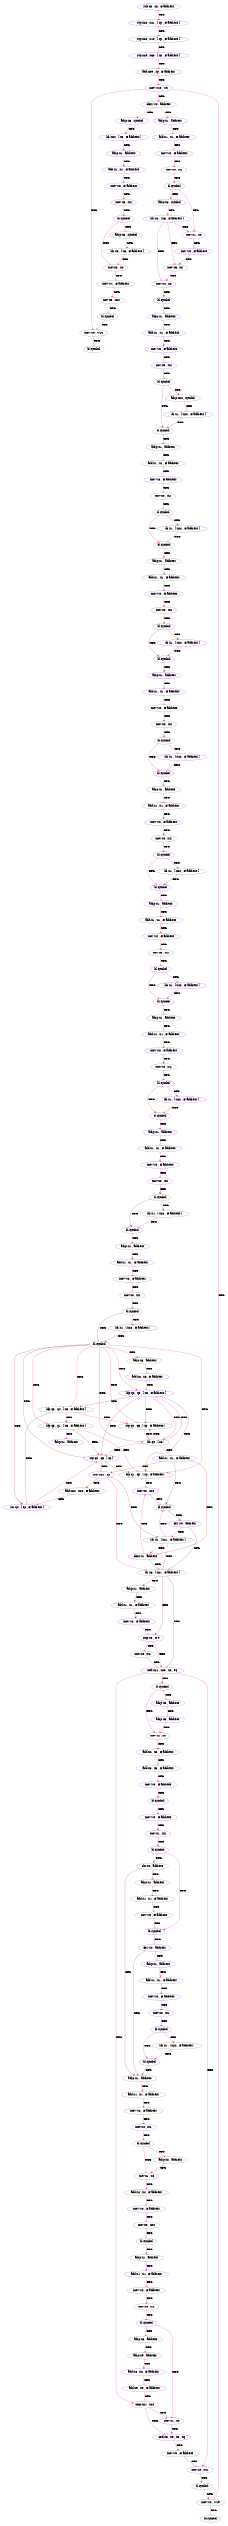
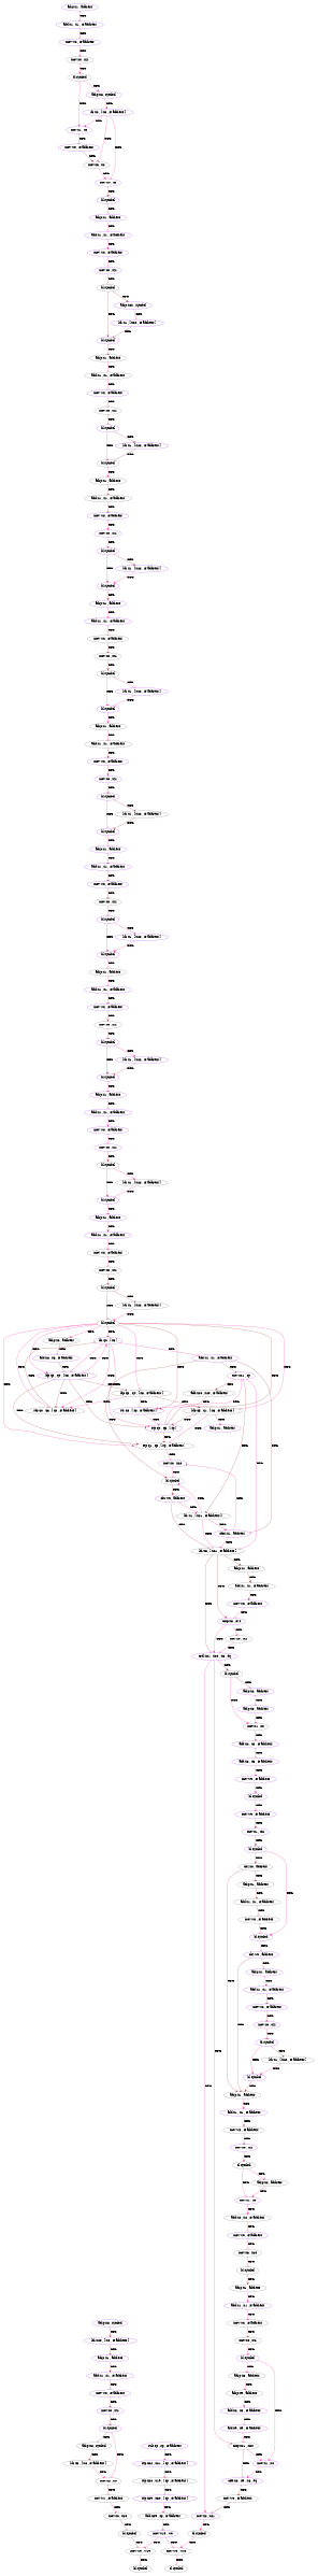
  digraph {
    node [color=purple]
    edge [arrowhead=tee color=deeppink]
    n1 [label="sub sp , sp , # address"]
    n2 [label="stp x22 , x21 , [ sp , # address ]"]
    n3 [color=gray40 label="stp x20 , x19 , [ sp , # address ]"]
    n4 [label="stp x29 , x30 , [ sp , # address ]"]
    n5 [color=gray40 label="add x29 , sp , # address"]
    n6 [label="mov w19 , w0"]
-   n7 [label="cbnz w0 , address"]
    n8 [color=gray40 label="mov w0 , w19"]
    n9 [color=gray40 label="mov w0 , w19"]
    n10 [label="adrp x8 , symbol"]
    n11 [label="adrp x1 , address"]
    n12 [color=gray40 label="bl symbol"]
    n13 [color=gray40 label="bl symbol"]
    n14 [label="ldr x20 , [ x8 , # address ]"]
    n15 [label="add x1 , x1 , # address"]
    n16 [label="adrp x1 , address"]
    n17 [label="mov w2 , # address"]
    n18 [label="add x1 , x1 , # address"]
    n19 [label="mov w2 , # address"]
    n20 [label="mov x0 , xzr"]
    n21 [label="bl symbol"]
    n22 [color=gray40 label="adrp x8 , symbol"]
    n23 [color=gray40 label="mov x2 , x0"]
    n24 [color=gray40 label="ldr x3 , [ x8 , # address ]"]
    n25 [color=gray40 label="mov w1 , # address"]
    n26 [color=gray40 label="mov x0 , x20"]
    n27 [color=gray40 label="bl symbol"]
    n28 [color=gray40 label="mov x0 , xzr"]
    n29 [color=gray40 label="bl symbol"]
    n30 [label="adrp x8 , symbol"]
    n31 [label="mov x1 , x0"]
    n32 [label="ldr x2 , [ x8 , # address ]"]
    n33 [label="mov w0 , # address"]
    n34 [color=gray40 label="mov x3 , x2"]
    n35 [label="mov x4 , x2"]
    n36 [label="bl symbol"]
    n37 [label="adrp x1 , address"]
    n38 [label="add x1 , x1 , # address"]
    n39 [label="mov w2 , # address"]
    n40 [label="mov x0 , xzr"]
    n41 [color=gray40 label="bl symbol"]
    n42 [label="adrp x22 , symbol"]
    n43 [label="bl symbol"]
    n44 [label="ldr x1 , [ x22 , # address ]"]
    n45 [color=gray40 label="adrp x1 , address"]
    n46 [color=gray40 label="add x1 , x1 , # address"]
    n47 [label="mov w2 , # address"]
    n48 [color=gray40 label="mov x0 , xzr"]
    n49 [label="bl symbol"]
    n50 [label="ldr x1 , [ x22 , # address ]"]
    n51 [color=gray40 label="bl symbol"]
    n52 [color=gray40 label="adrp x1 , address"]
    n53 [color=gray40 label="add x1 , x1 , # address"]
    n54 [label="mov w2 , # address"]
    n55 [label="mov x0 , xzr"]
    n56 [label="bl symbol"]
    n57 [label="ldr x1 , [ x22 , # address ]"]
    n58 [label="bl symbol"]
    n59 [label="adrp x1 , address"]
    n60 [label="add x1 , x1 , # address"]
    n61 [color=gray40 label="mov w2 , # address"]
    n62 [color=gray40 label="mov x0 , xzr"]
    n63 [color=gray40 label="bl symbol"]
    n64 [label="ldr x1 , [ x22 , # address ]"]
    n65 [label="bl symbol"]
    n66 [color=gray40 label="adrp x1 , address"]
    n67 [color=gray40 label="add x1 , x1 , # address"]
    n68 [label="mov w2 , # address"]
    n69 [label="mov x0 , xzr"]
    n70 [label="bl symbol"]
    n71 [color=gray40 label="ldr x1 , [ x22 , # address ]"]
    n72 [label="bl symbol"]
    n73 [label="adrp x1 , address"]
    n74 [label="add x1 , x1 , # address"]
    n75 [label="mov w2 , # address"]
    n76 [color=gray40 label="mov x0 , xzr"]
    n77 [label="bl symbol"]
    n78 [label="ldr x1 , [ x22 , # address ]"]
    n79 [label="bl symbol"]
    n80 [color=gray40 label="adrp x1 , address"]
    n81 [label="add x1 , x1 , # address"]
    n82 [label="mov w2 , # address"]
    n83 [color=gray40 label="mov x0 , xzr"]
    n84 [label="bl symbol"]
    n85 [label="ldr x1 , [ x22 , # address ]"]
    n86 [label="bl symbol"]
    n87 [label="adrp x1 , address"]
    n88 [label="add x1 , x1 , # address"]
    n89 [label="mov w2 , # address"]
    n90 [label="mov x0 , xzr"]
    n91 [color=gray40 label="bl symbol"]
    n92 [color=gray40 label="ldr x1 , [ x22 , # address ]"]
    n93 [label="bl symbol"]
    n94 [label="adrp x1 , address"]
    n95 [label="add x1 , x1 , # address"]
    n96 [color=gray40 label="mov w2 , # address"]
    n97 [color=gray40 label="mov x0 , xzr"]
    n98 [color=gray40 label="bl symbol"]
    n99 [color=gray40 label="ldr x1 , [ x22 , # address ]"]
    n100 [color=gray40 label="bl symbol"]
    n101 [color=gray40 label="adrp x8 , address"]
    n102 [label="ldp q2 , q0 , [ x8 , # address ]"]
    n103 [color=gray40 label="ldp q3 , q4 , [ x8 , # address ]"]
    n104 [color=gray40 label="ldp q5 , q1 , [ x8 , # address ]"]
    n105 [color=gray40 label="stp q0 , q3 , [ sp , # address ]"]
    n106 [label="ldr q0 , [ x8 ]"]
    n107 [label="str q4 , [ sp , # address ]"]
    n108 [label="stp q0 , q5 , [ sp ]"]
    n109 [color=gray40 label="stp q1 , q2 , [ sp , # address ]"]
    n110 [label="add x8 , x8 , # address"]
    n111 [label="adrp x1 , address"]
    n112 [label="add x1 , x1 , # address"]
    n113 [label="mov x21 , sp"]
    n114 [label="mov x0 , x20"]
    n115 [label="cbnz x1 , address"]
    n116 [color=gray40 label="bl symbol"]
    n117 [color=gray40 label="add x20 , x20 , # address"]
    n118 [color=gray40 label="ldr x8 , [ x21 , # address ]"]
    n119 [color=gray40 label="ldr x1 , [ x21 , # address ]!"]
    n120 [label="cbz w0 , address"]
    n121 [color=gray40 label="adrp x1 , address"]
    n122 [label="cmp x8 , # 0"]
    n123 [label="csel x21 , x20 , x8 , eq"]
    n124 [color=gray40 label="add x1 , x1 , # address"]
    n125 [color=gray40 label="mov x0 , xzr"]
    n126 [color=gray40 label="bl symbol"]
    n127 [color=gray40 label="cmp x21 , x20"]
    n128 [label="mov x2 , x21"]
    n129 [label="mov w2 , # address"]
    n130 [label="adrp x2 , address"]
    n131 [color=gray40 label="mov x1 , x0"]
    n132 [label="mov x1 , x0"]
    n133 [label="csel x3 , x9 , x8 , eq"]
    n134 [color=gray40 label="bl symbol"]
    n135 [label="adrp x3 , address"]
    n136 [label="add x2 , x2 , # address"]
    n137 [label="add x3 , x3 , # address"]
    n138 [label="mov w0 , # address"]
    n139 [label="bl symbol"]
    n140 [label="mov w0 , # address"]
    n141 [label="mov x1 , xzr"]
    n142 [label="bl symbol"]
    n143 [color=gray40 label="cbz x0 , address"]
    n144 [label="bl symbol"]
    n145 [color=gray40 label="adrp x1 , address"]
    n146 [color=gray40 label="adrp x1 , address"]
    n147 [label="cbz w0 , address"]
    n148 [label="add x1 , x1 , # address"]
    n149 [color=gray40 label="add x1 , x1 , # address"]
    n150 [color=gray40 label="mov w2 , # address"]
    n151 [color=gray40 label="mov w2 , # address"]
    n152 [label="mov x0 , xzr"]
    n153 [color=gray40 label="bl symbol"]
    n154 [color=gray40 label="adrp x2 , address"]
    n155 [label="mov x1 , x0"]
    n156 [color=gray40 label="add x2 , x2 , # address"]
    n157 [label="mov w0 , # address"]
    n158 [color=gray40 label="mov x3 , x20"]
    n159 [color=gray40 label="bl symbol"]
    n160 [color=gray40 label="adrp x1 , address"]
    n161 [label="add x1 , x1 , # address"]
    n162 [color=gray40 label="mov w2 , # address"]
    n163 [color=gray40 label="mov x0 , xzr"]
    n164 [label="bl symbol"]
    n165 [color=gray40 label="adrp x8 , address"]
    n166 [color=gray40 label="adrp x9 , address"]
    n167 [label="add x8 , x8 , # address"]
    n168 [label="add x9 , x9 , # address"]
    n169 [color=gray40 label="mov w0 , # address"]
    n170 [label="adrp x1 , address"]
    n171 [label="add x1 , x1 , # address"]
    n172 [label="mov w2 , # address"]
    n173 [label="mov x0 , xzr"]
    n174 [label="bl symbol"]
    n175 [color=gray40 label="ldr x1 , [ x22 , # address ]"]
    n176 [label="bl symbol"]
    n1 -> n2 [label=CFG]
    n2 -> n3 [label=CFG]
    n3 -> n4 [arrowhead=odot color=brown label=CFG]
    n4 -> n5 [label=CFG]
    n5 -> n6 [label=CFG]
-   n6 -> n7 [label=CFG]
    n6 -> n8 [label=DFG]
    n6 -> n9 [arrowhead=odot label=DFG]
-   n7 -> n10 [color=brown label=CFG]
-   n7 -> n11 [color=brown label=CFG]
    n8 -> n12 [arrowhead=odot color=brown label=DFG]
    n9 -> n13 [arrowhead=odot label=DFG]
    n10 -> n14 [arrowhead=vee color=brown label=CFG]
    n11 -> n15 [arrowhead=odot color=brown label=CFG]
    n14 -> n16 [color=brown label=CFG]
    n15 -> n17 [arrowhead=odot color=brown label=CFG]
    n16 -> n18 [arrowhead=vee color=brown label=CFG]
    n17 -> n28 [label=CFG]
    n18 -> n19 [arrowhead=odot color=brown label=CFG]
    n19 -> n20 [color=brown label=CFG]
    n20 -> n21 [color=brown label=CFG]
    n21 -> n22 [arrowhead=odot color=brown label=CFG]
    n21 -> n23 [arrowhead=odot label=DFG]
    n22 -> n24 [color=brown label=CFG]
    n23 -> n25 [arrowhead=odot color=brown label=CFG]
    n24 -> n23 [label=CFG]
    n25 -> n26 [label=CFG]
    n26 -> n27 [arrowhead=odot color=brown label=CFG]
    n27 -> n8 [arrowhead=odot color=brown label=CFG]
    n28 -> n29 [arrowhead=vee label=CFG]
    n29 -> n30 [arrowhead=vee label=CFG]
    n29 -> n31 [arrowhead=vee label=DFG]
    n30 -> n32 [arrowhead=vee label=CFG]
    n31 -> n33 [arrowhead=odot color=brown label=CFG]
    n32 -> n31 [arrowhead=vee label=CFG]
    n32 -> n34 [label=DFG]
    n32 -> n35 [arrowhead=odot label=DFG]
    n33 -> n34 [arrowhead=vee color=brown label=CFG]
    n34 -> n35 [arrowhead=vee label=CFG]
    n35 -> n36 [arrowhead=vee color=brown label=CFG]
    n36 -> n37 [arrowhead=odot color=brown label=CFG]
    n37 -> n38 [arrowhead=odot label=CFG]
    n38 -> n39 [arrowhead=vee label=CFG]
    n39 -> n40 [arrowhead=odot label=CFG]
    n40 -> n41 [arrowhead=odot color=brown label=CFG]
    n41 -> n42 [arrowhead=vee color=brown label=CFG]
    n41 -> n43 [arrowhead=vee color=brown label=DFG]
    n42 -> n44 [arrowhead=odot label=CFG]
    n43 -> n45 [color=brown label=CFG]
    n44 -> n43 [color=brown label=DFG]
    n45 -> n46 [arrowhead=odot label=CFG]
    n46 -> n47 [arrowhead=odot label=CFG]
    n47 -> n48 [arrowhead=odot color=brown label=CFG]
    n48 -> n49 [arrowhead=odot color=brown label=CFG]
    n49 -> n50 [arrowhead=vee color=brown label=CFG]
    n49 -> n51 [label=DFG]
    n50 -> n51 [arrowhead=odot color=brown label=DFG]
    n51 -> n52 [arrowhead=vee label=CFG]
    n52 -> n53 [color=brown label=CFG]
    n53 -> n54 [color=brown label=CFG]
    n54 -> n55 [arrowhead=vee label=CFG]
    n55 -> n56 [color=brown label=CFG]
    n56 -> n57 [arrowhead=vee color=brown label=CFG]
    n56 -> n58 [arrowhead=vee color=brown label=DFG]
    n57 -> n58 [arrowhead=vee label=DFG]
    n58 -> n59 [arrowhead=vee color=brown label=CFG]
    n59 -> n60 [label=CFG]
    n60 -> n61 [arrowhead=odot color=brown label=CFG]
    n61 -> n62 [color=brown label=CFG]
    n62 -> n63 [arrowhead=vee color=brown label=CFG]
    n63 -> n64 [arrowhead=odot label=CFG]
    n63 -> n65 [label=DFG]
    n64 -> n65 [arrowhead=odot label=DFG]
    n65 -> n66 [arrowhead=vee label=CFG]
    n66 -> n67 [label=CFG]
    n67 -> n68 [arrowhead=vee color=brown label=CFG]
    n68 -> n69 [arrowhead=vee color=brown label=CFG]
    n69 -> n70 [color=brown label=CFG]
    n70 -> n71 [color=brown label=CFG]
    n70 -> n72 [arrowhead=odot label=DFG]
    n71 -> n72 [color=brown label=DFG]
    n72 -> n73 [arrowhead=odot label=CFG]
    n73 -> n74 [color=brown label=CFG]
    n74 -> n75 [color=brown label=CFG]
    n75 -> n76 [color=brown label=CFG]
    n76 -> n77 [arrowhead=odot color=brown label=CFG]
    n77 -> n78 [label=CFG]
    n77 -> n79 [color=brown label=DFG]
    n78 -> n79 [arrowhead=vee label=DFG]
    n79 -> n80 [arrowhead=odot label=CFG]
    n80 -> n81 [arrowhead=odot label=CFG]
    n81 -> n82 [color=brown label=CFG]
    n82 -> n83 [arrowhead=vee color=brown label=CFG]
    n83 -> n84 [color=brown label=CFG]
    n84 -> n85 [arrowhead=vee label=CFG]
    n84 -> n86 [arrowhead=vee color=brown label=DFG]
    n85 -> n86 [color=brown label=DFG]
    n86 -> n87 [label=CFG]
    n87 -> n88 [arrowhead=odot color=brown label=CFG]
    n88 -> n89 [arrowhead=vee label=CFG]
    n89 -> n90 [arrowhead=odot label=CFG]
    n90 -> n91 [arrowhead=vee color=brown label=CFG]
    n91 -> n92 [arrowhead=vee label=CFG]
    n91 -> n93 [arrowhead=vee color=brown label=DFG]
    n92 -> n93 [arrowhead=odot label=DFG]
    n93 -> n94 [label=CFG]
    n94 -> n95 [arrowhead=vee color=brown label=CFG]
    n95 -> n96 [label=CFG]
    n96 -> n97 [arrowhead=odot label=CFG]
    n97 -> n98 [color=brown label=CFG]
    n98 -> n99 [color=brown label=CFG]
    n98 -> n100 [arrowhead=odot color=brown label=DFG]
    n99 -> n100 [label=DFG]
    n100 -> n101 [arrowhead=vee label=CFG]
    n100 -> n102 [arrowhead=vee label=DFG]
    n100 -> n103 [arrowhead=odot label=DFG]
    n100 -> n104 [arrowhead=odot label=DFG]
    n100 -> n105 [arrowhead=odot label=DFG]
    n100 -> n106 [color=brown label=DFG]
    n100 -> n107 [arrowhead=vee color=brown label=DFG]
    n100 -> n108 [arrowhead=odot color=brown label=DFG]
    n100 -> n109 [arrowhead=vee label=DFG]
    n101 -> n110 [arrowhead=odot color=brown label=CFG]
    n102 -> n103 [color=brown label=CFG]
    n102 -> n105 [color=brown label=DFG]
    n102 -> n106 [arrowhead=vee label=DFG]
    n102 -> n108 [color=brown label=DFG]
    n102 -> n109 [arrowhead=vee color=brown label=DFG]
    n103 -> n104 [arrowhead=vee color=brown label=CFG]
    n103 -> n105 [arrowhead=vee label=DFG]
    n103 -> n107 [arrowhead=odot color=brown label=DFG]
    n104 -> n108 [arrowhead=vee color=brown label=DFG]
    n104 -> n109 [arrowhead=odot label=DFG]
    n104 -> n111 [label=CFG]
    n105 -> n106 [arrowhead=odot color=brown label=CFG]
    n106 -> n102 [arrowhead=odot label=DFG]
    n106 -> n105 [arrowhead=vee label=DFG]
    n106 -> n108 [label=DFG]
    n106 -> n112 [arrowhead=odot label=CFG]
    n107 -> n108 [label=CFG]
    n108 -> n109 [color=brown label=CFG]
    n108 -> n113 [arrowhead=odot label=DFG]
    n109 -> n114 [arrowhead=odot label=CFG]
    n110 -> n102 [arrowhead=odot color=brown label=CFG]
    n112 -> n113 [color=brown label=CFG]
    n112 -> n115 [arrowhead=odot color=brown label=DFG]
    n112 -> n116 [arrowhead=vee color=brown label=DFG]
    n113 -> n117 [arrowhead=vee color=brown label=CFG]
    n113 -> n118 [arrowhead=odot label=DFG]
    n113 -> n119 [color=brown label=DFG]
    n114 -> n116 [arrowhead=odot label=CFG]
    n115 -> n114 [label=CFG]
    n115 -> n118 [label=CFG]
    n116 -> n120 [arrowhead=vee color=brown label=DFG]
    n117 -> n107 [label=CFG]
    n118 -> n121 [arrowhead=vee color=brown label=CFG]
    n118 -> n122 [arrowhead=vee color=brown label=DFG]
    n118 -> n123 [arrowhead=odot color=brown label=DFG]
    n119 -> n115 [arrowhead=vee label=DFG]
    n119 -> n116 [label=DFG]
    n119 -> n118 [arrowhead=odot label=DFG]
    n120 -> n118 [arrowhead=odot color=brown label=CFG]
    n120 -> n119 [label=CFG]
    n121 -> n124 [arrowhead=vee color=brown label=CFG]
    n122 -> n123 [arrowhead=vee label=DFG]
    n122 -> n125 [label=CFG]
    n123 -> n126 [arrowhead=vee color=brown label=CFG]
    n123 -> n127 [label=DFG]
    n123 -> n128 [arrowhead=vee label=DFG]
    n124 -> n129 [arrowhead=vee color=brown label=CFG]
    n125 -> n123 [arrowhead=odot label=CFG]
    n126 -> n130 [arrowhead=odot color=brown label=CFG]
    n126 -> n131 [arrowhead=vee label=DFG]
    n127 -> n132 [label=CFG]
    n127 -> n133 [arrowhead=odot color=brown label=DFG]
    n128 -> n134 [arrowhead=vee label=CFG]
    n129 -> n122 [arrowhead=odot label=CFG]
    n130 -> n135 [arrowhead=odot color=brown label=CFG]
    n131 -> n136 [color=brown label=CFG]
    n132 -> n133 [arrowhead=vee label=CFG]
    n133 -> n169 [color=brown label=CFG]
    n134 -> n9 [arrowhead=vee label=CFG]
    n135 -> n131 [label=CFG]
    n136 -> n137 [arrowhead=odot color=brown label=CFG]
    n137 -> n138 [label=CFG]
    n138 -> n139 [arrowhead=vee label=CFG]
    n139 -> n140 [label=CFG]
    n140 -> n141 [arrowhead=vee color=brown label=CFG]
    n141 -> n142 [arrowhead=vee color=brown label=CFG]
    n142 -> n143 [arrowhead=vee color=brown label=DFG]
    n142 -> n144 [arrowhead=vee label=DFG]
    n143 -> n145 [color=brown label=CFG]
    n143 -> n146 [color=brown label=CFG]
    n144 -> n147 [arrowhead=odot label=DFG]
    n145 -> n148 [arrowhead=vee label=CFG]
    n146 -> n149 [color=brown label=CFG]
    n147 -> n145 [color=brown label=CFG]
    n147 -> n170 [arrowhead=odot color=brown label=CFG]
    n148 -> n150 [arrowhead=vee label=CFG]
    n149 -> n151 [arrowhead=odot color=brown label=CFG]
    n150 -> n152 [color=brown label=CFG]
    n151 -> n144 [arrowhead=odot color=brown label=CFG]
    n152 -> n153 [arrowhead=vee label=CFG]
    n153 -> n154 [label=CFG]
    n153 -> n155 [arrowhead=odot label=DFG]
    n154 -> n155 [arrowhead=vee label=CFG]
    n155 -> n156 [arrowhead=vee label=CFG]
    n156 -> n157 [arrowhead=odot color=brown label=CFG]
    n157 -> n158 [arrowhead=odot label=CFG]
    n158 -> n159 [arrowhead=odot color=brown label=CFG]
    n159 -> n160 [arrowhead=vee color=brown label=CFG]
    n160 -> n161 [arrowhead=vee label=CFG]
    n161 -> n162 [label=CFG]
    n162 -> n163 [color=brown label=CFG]
    n163 -> n164 [label=CFG]
    n164 -> n132 [label=DFG]
    n164 -> n165 [label=CFG]
    n165 -> n166 [label=CFG]
    n166 -> n167 [arrowhead=vee label=CFG]
    n167 -> n168 [arrowhead=odot label=CFG]
    n168 -> n127 [arrowhead=odot label=CFG]
    n169 -> n128 [arrowhead=odot color=brown label=CFG]
    n170 -> n171 [arrowhead=vee label=CFG]
    n171 -> n172 [color=brown label=CFG]
    n172 -> n173 [color=brown label=CFG]
    n173 -> n174 [color=brown label=CFG]
    n174 -> n175 [color=brown label=CFG]
    n174 -> n176 [arrowhead=vee label=DFG]
    n175 -> n176 [arrowhead=vee label=DFG]
    n176 -> n145 [arrowhead=vee color=brown label=CFG]
  }
